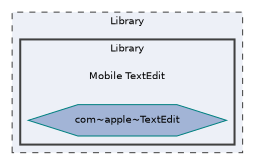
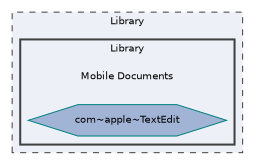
  digraph {
    compound=true
    rankdir=LR
    node [fontname=Helvetica fontsize=10]
-   n1 [height=0.2 label="Mobile TextEdit" shape=plaintext width=0.4 color=darkgreen]
+   n1 [height=0.2 label="Mobile Documents" shape=plaintext width=0.4 color=darkgreen]
    n2 [color=teal fillcolor="#a2b4d6" height=0.2 label="com~apple~TextEdit" shape=hexagon style=filled width=0.4]
    subgraph cluster_1 {
      bgcolor="#edf0f7"
      fontname=Helvetica
      fontsize=10
      label=Library
      pencolor=grey25
      style="filled,dashed"
      subgraph cluster_2 {
        bgcolor="#edf0f7"
        fontname=Helvetica
        fontsize=10
        pencolor=grey25
        style="filled,bold"
        n1
        n2
      }
    }
  }
